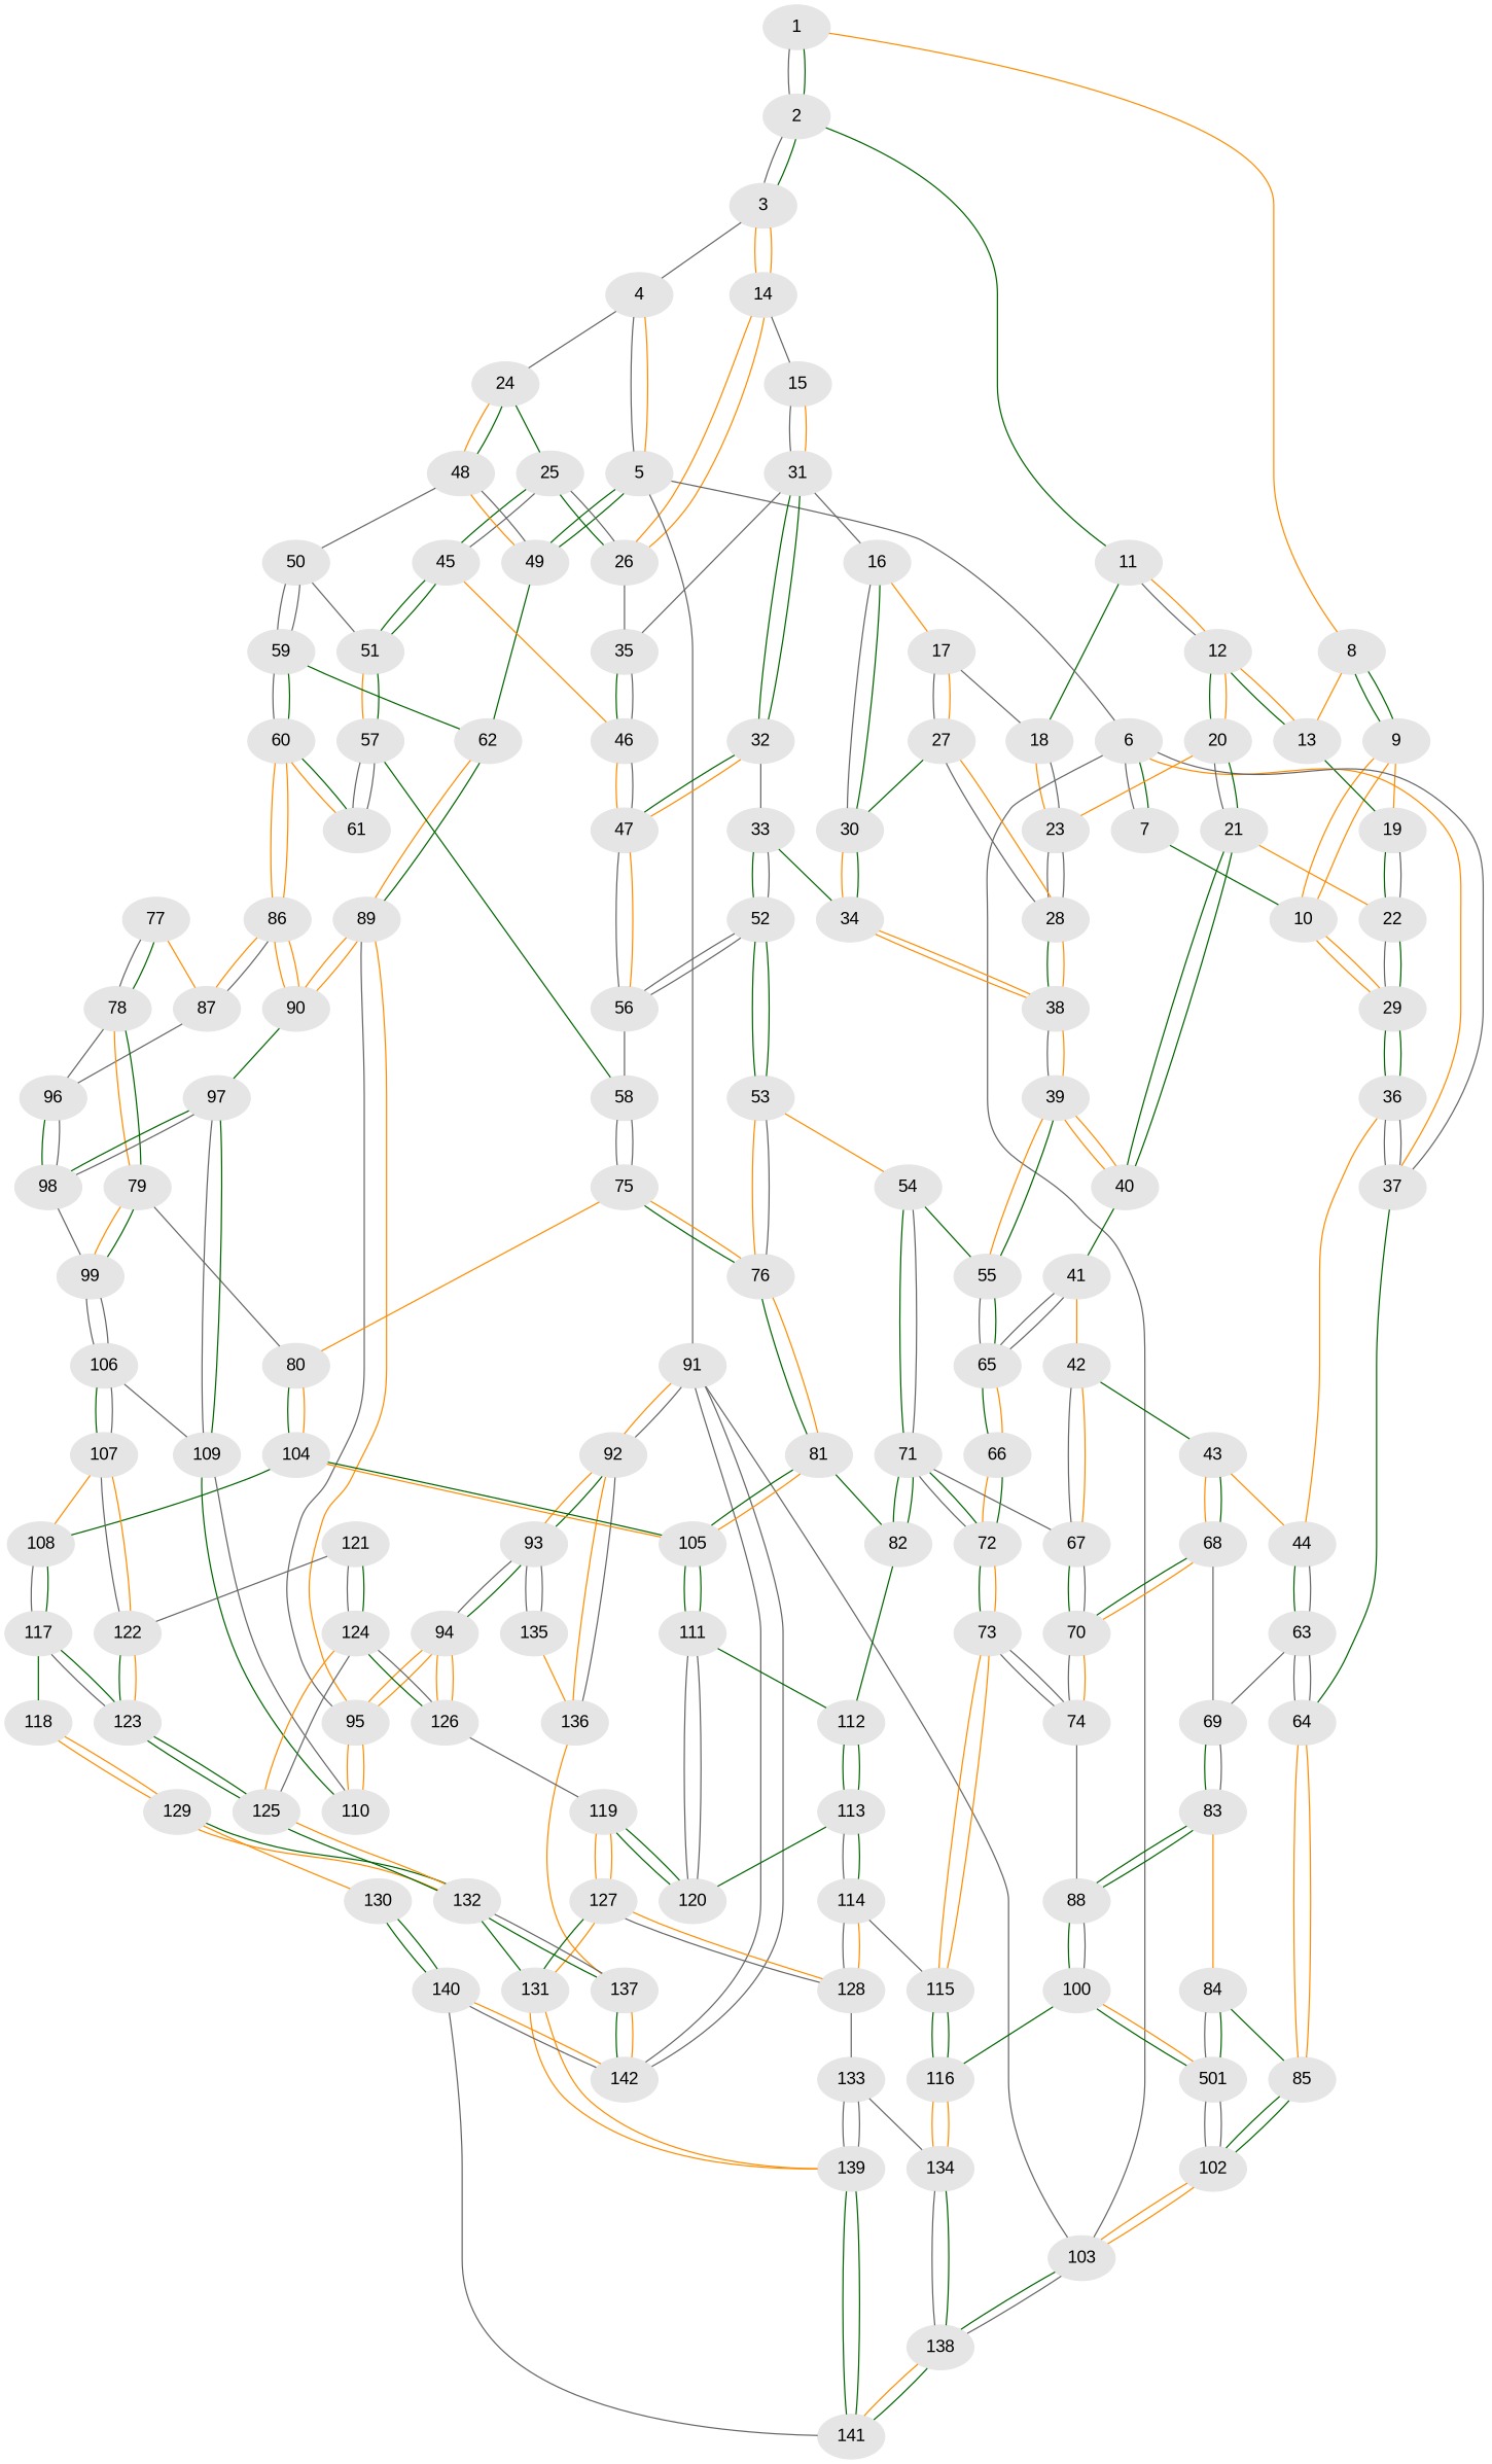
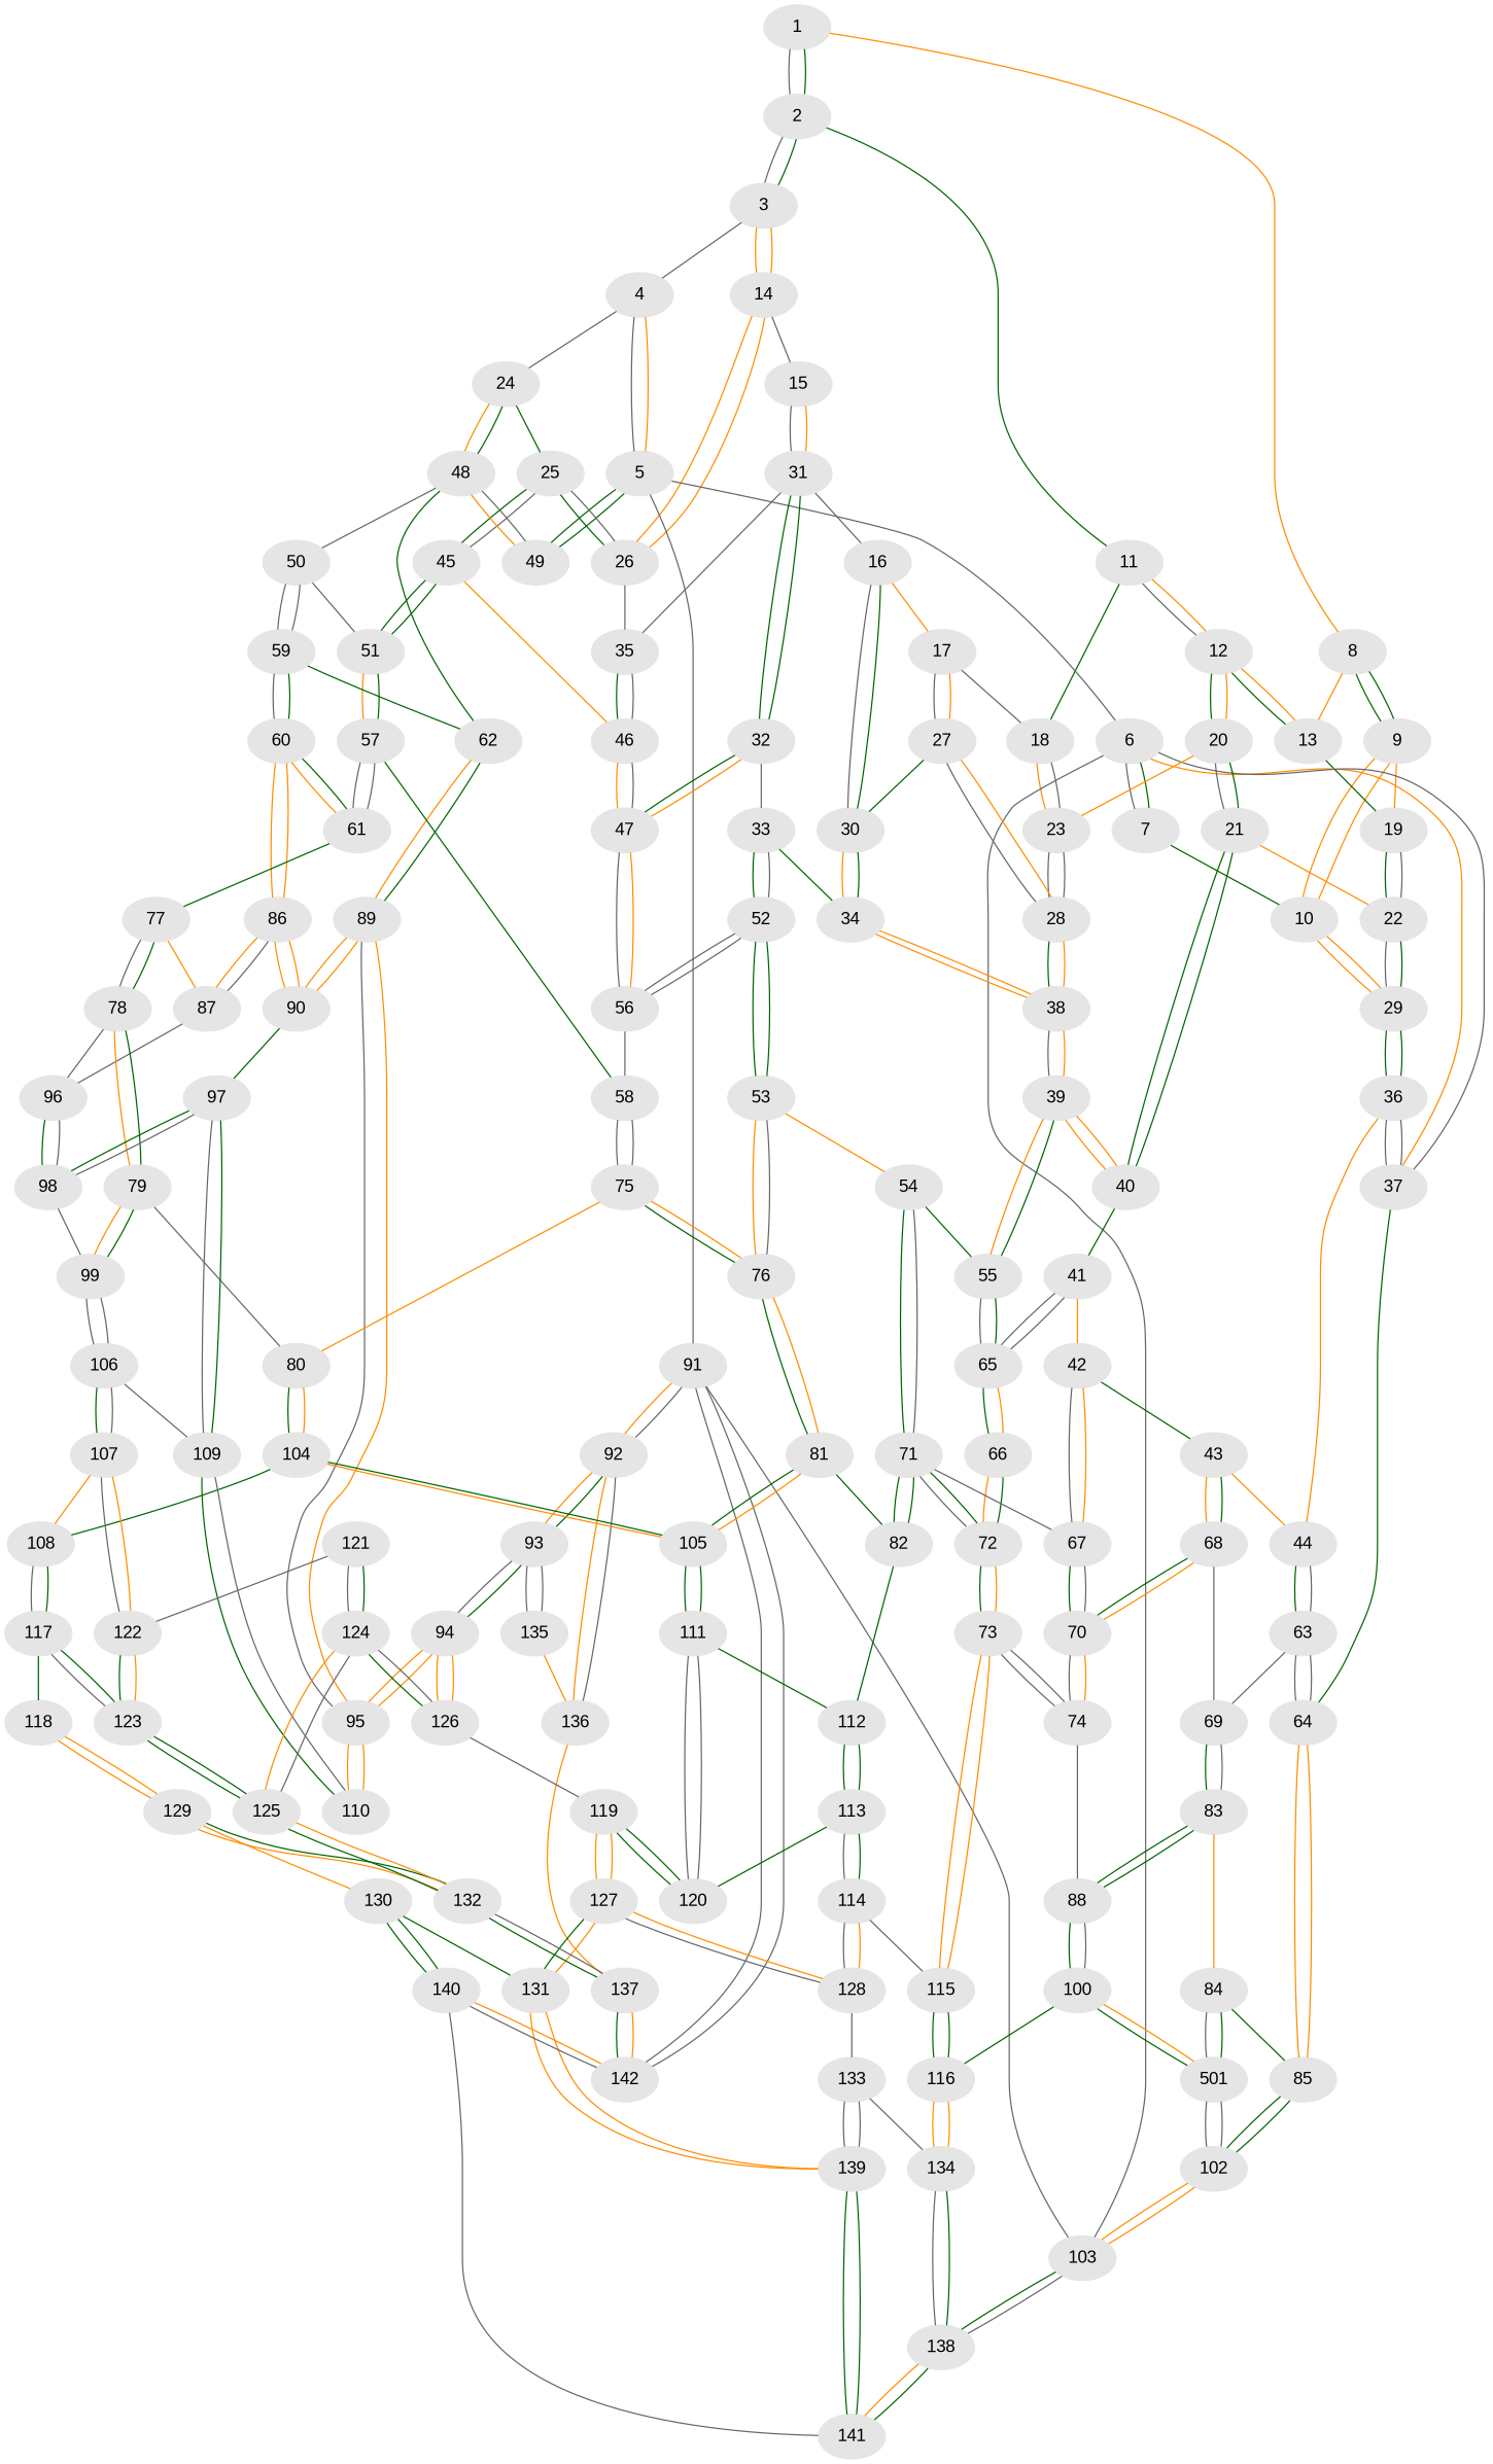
  graph {
    fontname="Liberation Sans"
    node [color=gray90 fontname="Liberation Sans" style=filled]
    edge [color=darkgreen fontname="Liberation Sans"]
    1
    2
    8
    3
    11
    9
    13
    4
    14
    12
    18
    5
    24
    15
    26
    6
    49
    91
    25
    48
    7
    37
    103
    62
    92
    142
    10
    64
    138
    29
    19
    22
    36
    20
    23
    21
    31
    35
    16
    17
    30
    32
    27
    34
    28
    40
    41
    38
    45
    50
    46
    51
    39
    44
    33
    47
    52
    56
    53
    63
    85
    55
    65
    42
    43
    67
    66
    68
    70
    69
    57
    58
    59
    89
    60
    61
    54
    76
    71
    81
    72
    82
    75
    77
    80
    86
    87
    90
    78
    95
    83
    102
    73
    74
    88
    84
    112
    115
    116
    100
    104
    105
    79
    96
    99
    98
    106
    108
    111
    113
    n111 [label=501]
    97
    110
    109
    93
    136
    94
    135
    137
    126
    119
    107
    134
    141
    117
    120
    122
    123
    118
    121
    124
    114
    128
    133
    129
    125
    127
    132
    130
    131
    139
    140
    1 -- 2 [color=gray40]
    1 -- 2
    1 -- 8 [color=darkorange]
    2 -- 3 [color=gray40]
    2 -- 3
    2 -- 11
    8 -- 9
    8 -- 9
    8 -- 13 [color=darkorange]
    3 -- 4 [color=gray40]
    3 -- 14 [color=darkorange]
    3 -- 14 [color=darkorange]
    11 -- 12 [color=gray40]
    11 -- 12 [color=darkorange]
    11 -- 18
    9 -- 10 [color=darkorange]
    9 -- 10 [color=darkorange]
    9 -- 19 [color=darkorange]
    13 -- 19
    4 -- 5 [color=gray40]
    4 -- 5 [color=darkorange]
    4 -- 24 [color=gray40]
    14 -- 15 [color=gray40]
    14 -- 26 [color=darkorange]
    14 -- 26 [color=darkorange]
    12 -- 13
    12 -- 13 [color=darkorange]
    12 -- 20
    12 -- 20 [color=darkorange]
    18 -- 23 [color=darkorange]
    18 -- 23 [color=gray40]
    5 -- 6 [color=gray40]
    5 -- 49
    5 -- 49
    5 -- 91 [color=gray40]
    24 -- 25
    24 -- 48 [color=darkorange]
    24 -- 48
    15 -- 31 [color=gray40]
    15 -- 31 [color=darkorange]
    26 -- 35 [color=gray40]
    6 -- 7 [color=gray40]
    6 -- 7
    6 -- 37 [color=darkorange]
    6 -- 37 [color=gray40]
    6 -- 103 [color=gray40]
-   49 -- 62
+   48 -- 62
    91 -- 103 [color=gray40]
    91 -- 92 [color=darkorange]
    91 -- 92 [color=gray40]
    91 -- 142 [color=gray40]
    91 -- 142 [color=gray40]
    25 -- 26
    25 -- 26 [color=gray40]
    25 -- 45
    25 -- 45 [color=gray40]
    48 -- 49 [color=darkorange]
    48 -- 49 [color=gray40]
    48 -- 50 [color=gray40]
    7 -- 10
    37 -- 64
    103 -- 138
    103 -- 138 [color=gray40]
    62 -- 89 [color=darkorange]
    62 -- 89
    92 -- 93 [color=darkorange]
    92 -- 93
    92 -- 136 [color=darkorange]
    92 -- 136 [color=gray40]
    10 -- 29 [color=darkorange]
    10 -- 29 [color=darkorange]
    64 -- 85 [color=darkorange]
    64 -- 85 [color=darkorange]
    138 -- 141 [color=darkorange]
    138 -- 141
    29 -- 36
    29 -- 36
    19 -- 22
    19 -- 22 [color=gray40]
    22 -- 29 [color=gray40]
    22 -- 29
    36 -- 37 [color=gray40]
    36 -- 37 [color=gray40]
    36 -- 44 [color=darkorange]
    20 -- 23 [color=darkorange]
    20 -- 21 [color=gray40]
    20 -- 21
    23 -- 28 [color=gray40]
    23 -- 28 [color=gray40]
    21 -- 22 [color=darkorange]
    21 -- 40
    21 -- 40
    31 -- 35 [color=gray40]
    31 -- 16 [color=gray40]
    31 -- 32
    31 -- 32
    35 -- 46
    35 -- 46 [color=gray40]
    16 -- 17 [color=darkorange]
    16 -- 30 [color=gray40]
    16 -- 30
    17 -- 18 [color=gray40]
    17 -- 27 [color=gray40]
    17 -- 27 [color=darkorange]
    30 -- 34 [color=darkorange]
    30 -- 34
    32 -- 33 [color=gray40]
    32 -- 47
    32 -- 47 [color=darkorange]
    27 -- 30
    27 -- 28 [color=gray40]
    27 -- 28 [color=darkorange]
    34 -- 38 [color=darkorange]
    34 -- 38 [color=darkorange]
    28 -- 38
    28 -- 38 [color=darkorange]
    40 -- 41
    41 -- 65 [color=gray40]
    41 -- 65 [color=gray40]
    41 -- 42 [color=darkorange]
    38 -- 39 [color=gray40]
    38 -- 39 [color=darkorange]
    45 -- 46 [color=darkorange]
    45 -- 51
    45 -- 51
    50 -- 51 [color=gray40]
    50 -- 59 [color=gray40]
    50 -- 59 [color=gray40]
    46 -- 47 [color=darkorange]
    46 -- 47 [color=gray40]
    51 -- 57 [color=darkorange]
    51 -- 57
    39 -- 40 [color=darkorange]
    39 -- 40 [color=darkorange]
    39 -- 55 [color=darkorange]
    39 -- 55
    44 -- 63
    44 -- 63 [color=gray40]
    33 -- 34
    33 -- 52
    33 -- 52 [color=gray40]
    47 -- 56 [color=gray40]
    47 -- 56 [color=darkorange]
    52 -- 56 [color=gray40]
    52 -- 56 [color=gray40]
    52 -- 53
    52 -- 53
    56 -- 58 [color=gray40]
    53 -- 54 [color=darkorange]
    53 -- 76 [color=darkorange]
    53 -- 76 [color=gray40]
    63 -- 64 [color=gray40]
    63 -- 64 [color=gray40]
    63 -- 69 [color=gray40]
    85 -- 102
    85 -- 102
    55 -- 65 [color=gray40]
    55 -- 65
    65 -- 66
    65 -- 66 [color=darkorange]
    42 -- 43
    42 -- 67 [color=gray40]
    42 -- 67 [color=darkorange]
    43 -- 44 [color=darkorange]
    43 -- 68 [color=darkorange]
    43 -- 68
    67 -- 70
    67 -- 70 [color=gray40]
    66 -- 72 [color=darkorange]
    66 -- 72
    68 -- 70
    68 -- 70 [color=darkorange]
    68 -- 69 [color=gray40]
    70 -- 74 [color=gray40]
    70 -- 74 [color=darkorange]
    69 -- 83
    69 -- 83 [color=gray40]
    57 -- 58
    57 -- 61 [color=gray40]
    57 -- 61 [color=gray40]
    58 -- 75 [color=gray40]
    58 -- 75 [color=gray40]
    59 -- 62
    59 -- 60 [color=gray40]
    59 -- 60
    89 -- 90 [color=darkorange]
    89 -- 90 [color=darkorange]
    89 -- 95 [color=gray40]
    89 -- 95 [color=darkorange]
    60 -- 61 [color=darkorange]
    60 -- 61
    60 -- 86 [color=darkorange]
    60 -- 86 [color=darkorange]
+   61 -- 77
    54 -- 55
    54 -- 71
    54 -- 71 [color=gray40]
    76 -- 81
    76 -- 81 [color=darkorange]
    71 -- 67 [color=gray40]
    71 -- 72 [color=gray40]
    71 -- 72
    71 -- 82
    71 -- 82
    81 -- 82
    81 -- 105
    81 -- 105 [color=darkorange]
    72 -- 73
    72 -- 73 [color=darkorange]
    82 -- 112
    75 -- 76
    75 -- 76 [color=darkorange]
    75 -- 80 [color=darkorange]
    77 -- 87 [color=darkorange]
    77 -- 78 [color=gray40]
    77 -- 78
    80 -- 104
    80 -- 104 [color=darkorange]
    86 -- 87 [color=darkorange]
    86 -- 87 [color=gray40]
    86 -- 90 [color=darkorange]
    86 -- 90 [color=darkorange]
    87 -- 96 [color=gray40]
    90 -- 97
    78 -- 79 [color=darkorange]
    78 -- 79
    78 -- 96 [color=gray40]
    95 -- 110 [color=darkorange]
    95 -- 110 [color=darkorange]
    83 -- 88
    83 -- 88
    83 -- 84 [color=darkorange]
    102 -- 103 [color=darkorange]
    102 -- 103 [color=darkorange]
    73 -- 74 [color=gray40]
    73 -- 74 [color=gray40]
    73 -- 115 [color=darkorange]
    73 -- 115 [color=darkorange]
    74 -- 88 [color=gray40]
    88 -- 100
    88 -- 100 [color=gray40]
    84 -- 85
    84 -- n111 [color=gray40]
    84 -- n111
    112 -- 113
    112 -- 113
    115 -- 116
    115 -- 116
    116 -- 134 [color=darkorange]
    116 -- 134 [color=darkorange]
    100 -- 116
    100 -- n111
    100 -- n111 [color=darkorange]
    104 -- 105 [color=darkorange]
    104 -- 105
    104 -- 108
    105 -- 111
    105 -- 111
    79 -- 80 [color=gray40]
    79 -- 99 [color=darkorange]
    79 -- 99
    96 -- 98
    96 -- 98 [color=gray40]
    99 -- 106 [color=gray40]
    99 -- 106 [color=gray40]
    98 -- 99 [color=gray40]
    106 -- 109 [color=gray40]
    106 -- 107
    106 -- 107 [color=gray40]
    108 -- 117 [color=gray40]
    108 -- 117
    111 -- 112
    111 -- 120 [color=gray40]
    111 -- 120 [color=gray40]
    113 -- 120
    113 -- 114 [color=gray40]
    113 -- 114
    n111 -- 102 [color=gray40]
    n111 -- 102 [color=gray40]
    97 -- 98
    97 -- 98 [color=gray40]
    97 -- 109 [color=gray40]
    97 -- 109
    109 -- 110
    109 -- 110 [color=gray40]
    93 -- 94 [color=gray40]
    93 -- 94
    93 -- 135 [color=gray40]
    93 -- 135 [color=gray40]
    136 -- 137 [color=darkorange]
    94 -- 95 [color=darkorange]
    94 -- 95 [color=darkorange]
    94 -- 126 [color=darkorange]
    94 -- 126 [color=darkorange]
    135 -- 136 [color=darkorange]
    137 -- 142
    137 -- 142 [color=darkorange]
    126 -- 119 [color=gray40]
    119 -- 120
    119 -- 120
    119 -- 127 [color=darkorange]
    119 -- 127 [color=darkorange]
    107 -- 108 [color=darkorange]
    107 -- 122 [color=gray40]
    107 -- 122 [color=darkorange]
    134 -- 138 [color=gray40]
    134 -- 138
    117 -- 123 [color=gray40]
    117 -- 123
    117 -- 118
    122 -- 123
    122 -- 123 [color=darkorange]
    123 -- 125
    123 -- 125
    118 -- 129 [color=darkorange]
    118 -- 129 [color=darkorange]
    121 -- 122 [color=gray40]
    121 -- 124 [color=gray40]
    121 -- 124
    124 -- 126
    124 -- 126 [color=gray40]
    124 -- 125 [color=darkorange]
    124 -- 125 [color=gray40]
    114 -- 115 [color=gray40]
    114 -- 128 [color=gray40]
    114 -- 128 [color=darkorange]
    128 -- 133 [color=gray40]
    133 -- 134 [color=gray40]
    133 -- 139 [color=gray40]
    133 -- 139 [color=gray40]
    129 -- 132 [color=darkorange]
    129 -- 132
    129 -- 130 [color=darkorange]
    125 -- 132
    125 -- 132 [color=darkorange]
    127 -- 128 [color=gray40]
    127 -- 128 [color=darkorange]
    127 -- 131
    127 -- 131 [color=darkorange]
    132 -- 137
    132 -- 137 [color=gray40]
-   132 -- 131
+   130 -- 131
    130 -- 140
    130 -- 140
    131 -- 139 [color=darkorange]
    131 -- 139 [color=darkorange]
    139 -- 141
    139 -- 141
    140 -- 142 [color=gray40]
    140 -- 142 [color=darkorange]
    140 -- 141 [color=gray40]
  }
